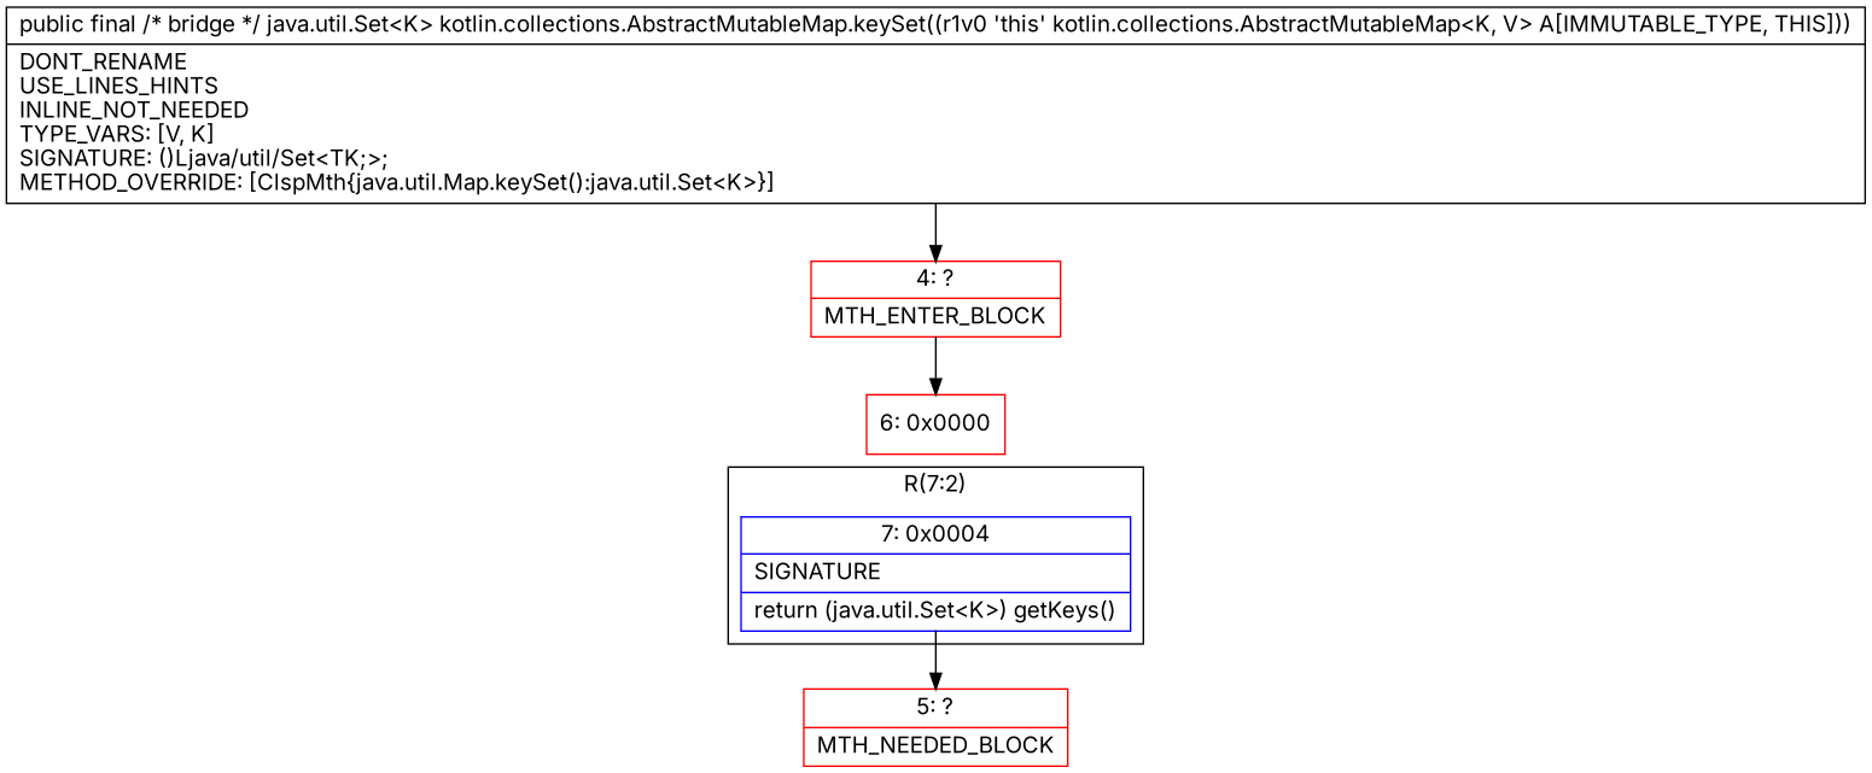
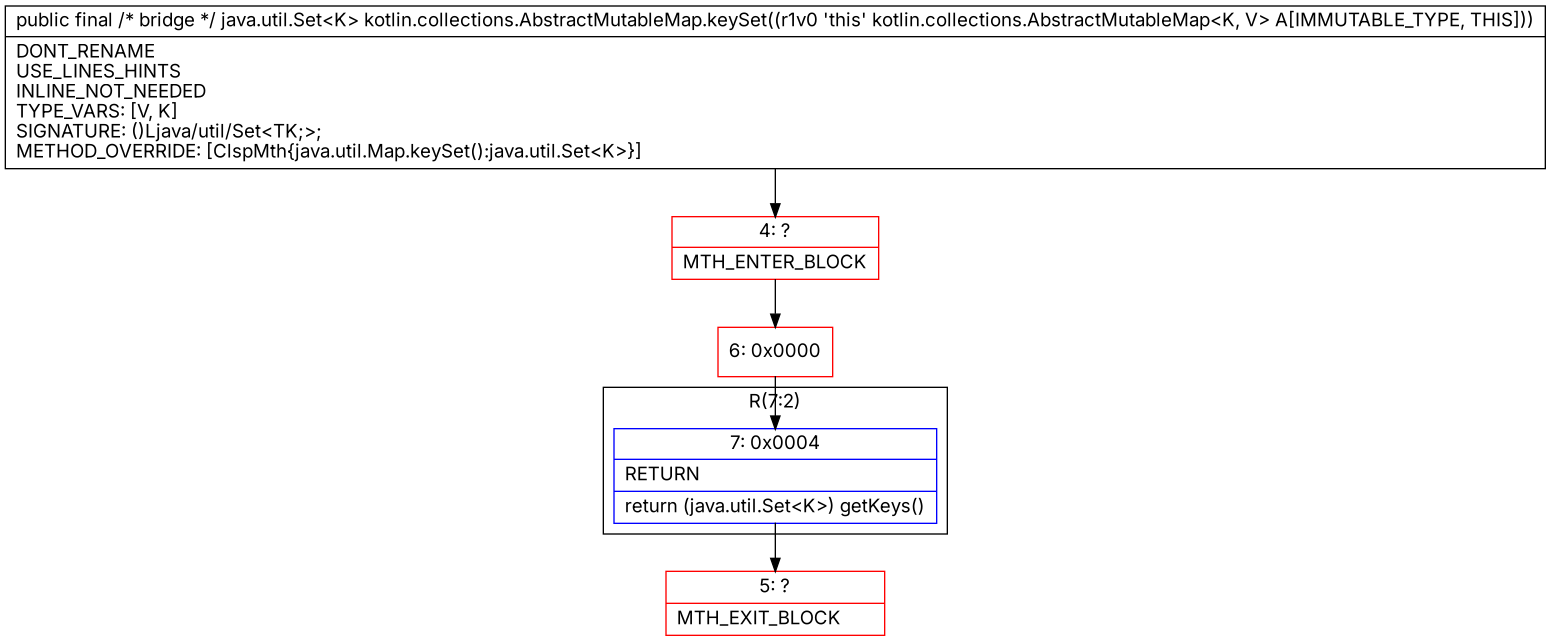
  digraph {
    fontname=Inter
    node [color=red fontname=Inter shape=record]
    edge [fontname=Inter]
-   n1 [color=blue label="{7\:\ 0x0004|SIGNATURE\l|return (java.util.Set\<K\>) getKeys()\l}"]
-   n2 [label="{5\:\ ?|MTH_NEEDED_BLOCK\l}"]
+   n1 [color=blue label="{7\:\ 0x0004|RETURN\l|return (java.util.Set\<K\>) getKeys()\l}"]
+   n2 [label="{5\:\ ?|MTH_EXIT_BLOCK\l}"]
    n3 [label="{4\:\ ?|MTH_ENTER_BLOCK\l}"]
    n4 [label="{6\:\ 0x0000}"]
    n5 [label="{public final \/* bridge *\/ java.util.Set\<K\> kotlin.collections.AbstractMutableMap.keySet((r1v0 'this' kotlin.collections.AbstractMutableMap\<K, V\> A[IMMUTABLE_TYPE, THIS]))  | DONT_RENAME\lUSE_LINES_HINTS\lINLINE_NOT_NEEDED\lTYPE_VARS: [V, K]\lSIGNATURE: ()Ljava\/util\/Set\<TK;\>;\lMETHOD_OVERRIDE: [ClspMth\{java.util.Map.keySet():java.util.Set\<K\>\}]\l}" color=""]
    subgraph cluster_1 {
      label="R(7:2)"
      n1
    }
    n1 -> n2
    n3 -> n4
+   n4 -> n1
    n5 -> n3
  }
